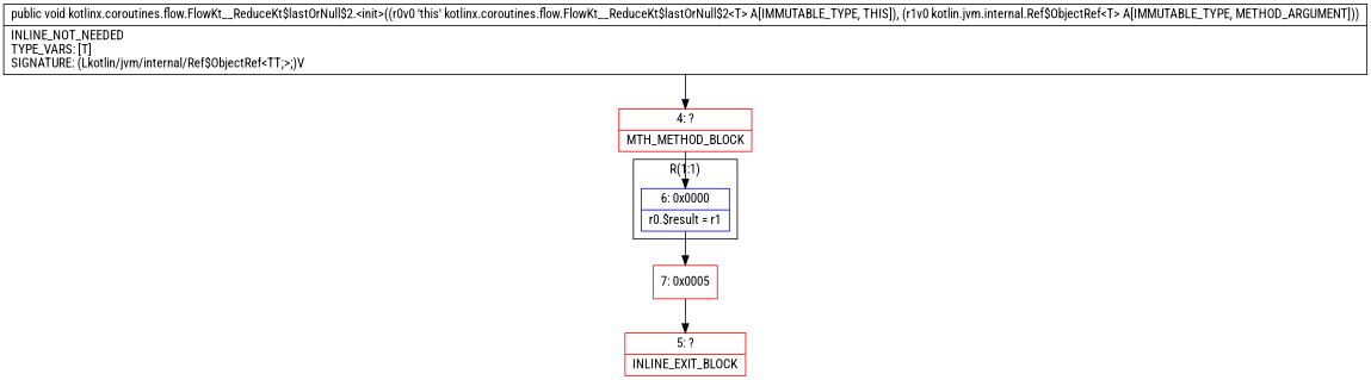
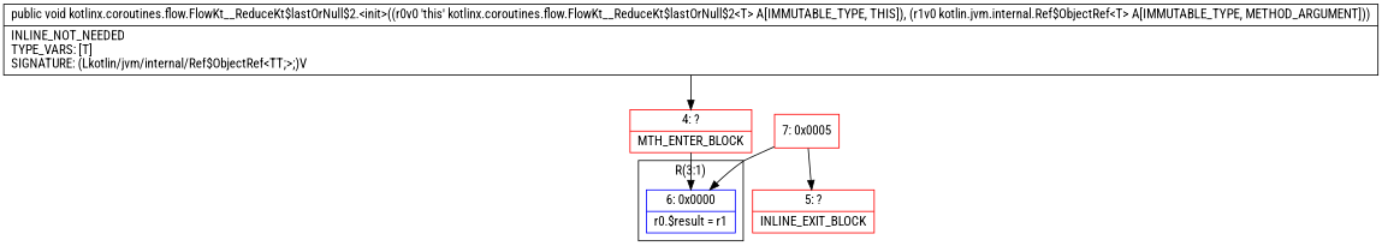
  digraph {
    fontname="Roboto Condensed"
    node [color=red fontname="Roboto Condensed" shape=record]
    edge [fontname="Roboto Condensed"]
    n1 [color=blue label="{6\:\ 0x0000|r0.$result = r1\l}"]
    n2 [label="{7\:\ 0x0005}"]
    n3 [label="{5\:\ ?|INLINE_EXIT_BLOCK\l}"]
-   n4 [label="{4\:\ ?|MTH_METHOD_BLOCK\l}"]
+   n4 [label="{4\:\ ?|MTH_ENTER_BLOCK\l}"]
    n5 [label="{public void kotlinx.coroutines.flow.FlowKt__ReduceKt$lastOrNull$2.\<init\>((r0v0 'this' kotlinx.coroutines.flow.FlowKt__ReduceKt$lastOrNull$2\<T\> A[IMMUTABLE_TYPE, THIS]), (r1v0 kotlin.jvm.internal.Ref$ObjectRef\<T\> A[IMMUTABLE_TYPE, METHOD_ARGUMENT]))  | INLINE_NOT_NEEDED\lTYPE_VARS: [T]\lSIGNATURE: (Lkotlin\/jvm\/internal\/Ref$ObjectRef\<TT;\>;)V\l}" color=""]
    subgraph cluster_1 {
-     label="R(1:1)"
+     label="R(3:1)"
      n1
    }
-   n1 -> n2
+   n2 -> n1
    n2 -> n3
    n4 -> n1
    n5 -> n4
  }
